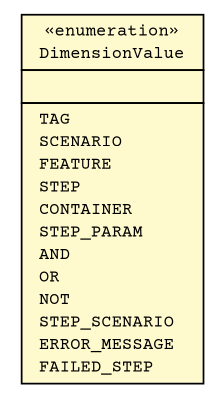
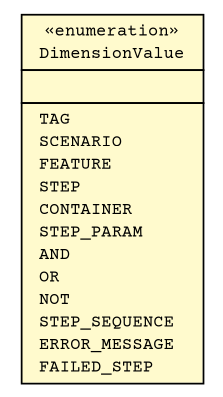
  digraph {
    nodesep=0.25
    ranksep=0.5
    fontname="Courier Prime"
-   n1 [fontcolor=black fontname="Courier Prime" fontsize=10.0 label=<<table title="com.github.mkolisnyk.cucumber.reporting.types.breakdown.DimensionValue" border="0" cellborder="1" cellspacing="0" cellpadding="2" port="p" bgcolor="lemonChiffon" href="./DimensionValue.html"> 		<tr><td><table border="0" cellspacing="0" cellpadding="1"> <tr><td align="center" balign="center"> &#171;enumeration&#187; </td></tr> <tr><td align="center" balign="center"> DimensionValue </td></tr> 		</table></td></tr> 		<tr><td><table border="0" cellspacing="0" cellpadding="1"> <tr><td align="left" balign="left">  </td></tr> 		</table></td></tr> 		<tr><td><table border="0" cellspacing="0" cellpadding="1"> <tr><td align="left" balign="left"> TAG </td></tr> <tr><td align="left" balign="left"> SCENARIO </td></tr> <tr><td align="left" balign="left"> FEATURE </td></tr> <tr><td align="left" balign="left"> STEP </td></tr> <tr><td align="left" balign="left"> CONTAINER </td></tr> <tr><td align="left" balign="left"> STEP_PARAM </td></tr> <tr><td align="left" balign="left"> AND </td></tr> <tr><td align="left" balign="left"> OR </td></tr> <tr><td align="left" balign="left"> NOT </td></tr> <tr><td align="left" balign="left"> STEP_SCENARIO </td></tr> <tr><td align="left" balign="left"> ERROR_MESSAGE </td></tr> <tr><td align="left" balign="left"> FAILED_STEP </td></tr> 		</table></td></tr> 		</table>> shape=plaintext]
+   n1 [fontcolor=black fontname="Courier Prime" fontsize=10.0 label=<<table title="com.github.mkolisnyk.cucumber.reporting.types.breakdown.DimensionValue" border="0" cellborder="1" cellspacing="0" cellpadding="2" port="p" bgcolor="lemonChiffon" href="./DimensionValue.html"> 		<tr><td><table border="0" cellspacing="0" cellpadding="1"> <tr><td align="center" balign="center"> &#171;enumeration&#187; </td></tr> <tr><td align="center" balign="center"> DimensionValue </td></tr> 		</table></td></tr> 		<tr><td><table border="0" cellspacing="0" cellpadding="1"> <tr><td align="left" balign="left">  </td></tr> 		</table></td></tr> 		<tr><td><table border="0" cellspacing="0" cellpadding="1"> <tr><td align="left" balign="left"> TAG </td></tr> <tr><td align="left" balign="left"> SCENARIO </td></tr> <tr><td align="left" balign="left"> FEATURE </td></tr> <tr><td align="left" balign="left"> STEP </td></tr> <tr><td align="left" balign="left"> CONTAINER </td></tr> <tr><td align="left" balign="left"> STEP_PARAM </td></tr> <tr><td align="left" balign="left"> AND </td></tr> <tr><td align="left" balign="left"> OR </td></tr> <tr><td align="left" balign="left"> NOT </td></tr> <tr><td align="left" balign="left"> STEP_SEQUENCE </td></tr> <tr><td align="left" balign="left"> ERROR_MESSAGE </td></tr> <tr><td align="left" balign="left"> FAILED_STEP </td></tr> 		</table></td></tr> 		</table>> shape=plaintext]
  }
